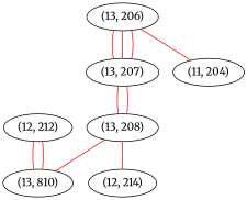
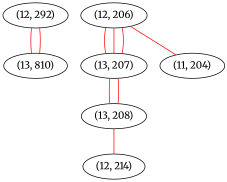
  graph {
    fontname=Merriweather
    node [fontname=Merriweather]
    edge [color=red fontname=Merriweather weight=1]
    n1 [label="(13, 810)"]
-   "(12, 212)"
-   "(13, 206)"
+   "(12, 212)" [label="(12, 292)"]
+   "(13, 206)" [label="(12, 206)"]
    "(13, 207)"
    "(11, 204)"
    "(13, 208)"
    "(12, 214)"
    "(12, 212)" -- n1
    "(12, 212)" -- n1
    "(13, 206)" -- "(13, 207)"
    "(13, 206)" -- "(13, 207)"
    "(13, 206)" -- "(13, 207)"
    "(13, 206)" -- "(11, 204)"
    "(13, 207)" -- "(13, 208)"
    "(13, 207)" -- "(13, 208)"
-   "(13, 208)" -- n1
    "(13, 208)" -- "(12, 214)"
  }
